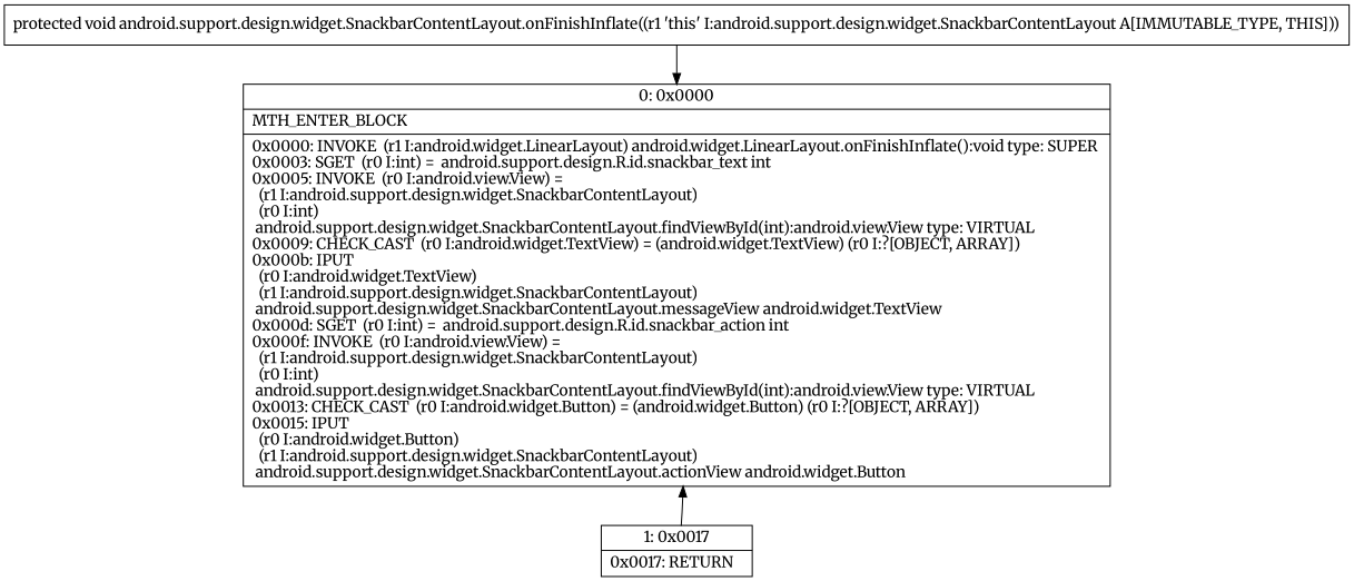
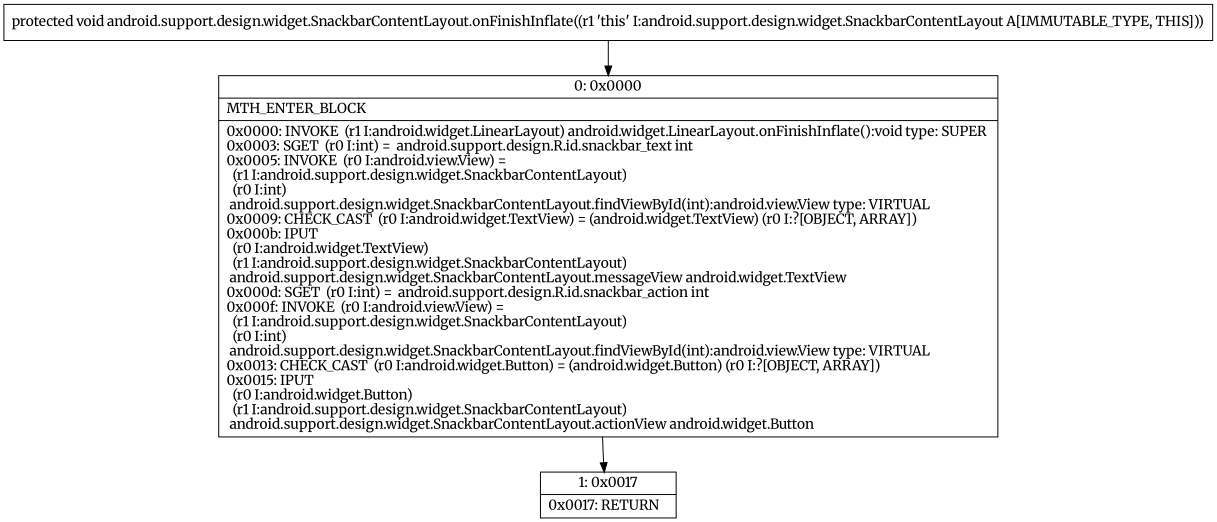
  digraph {
    fontname=Merriweather
    node [shape=record fontname=Merriweather]
    edge [fontname=Merriweather]
    n1 [label="{0\:\ 0x0000|MTH_ENTER_BLOCK\l|0x0000: INVOKE  (r1 I:android.widget.LinearLayout) android.widget.LinearLayout.onFinishInflate():void type: SUPER \l0x0003: SGET  (r0 I:int) =  android.support.design.R.id.snackbar_text int \l0x0005: INVOKE  (r0 I:android.view.View) = \l  (r1 I:android.support.design.widget.SnackbarContentLayout)\l  (r0 I:int)\l android.support.design.widget.SnackbarContentLayout.findViewById(int):android.view.View type: VIRTUAL \l0x0009: CHECK_CAST  (r0 I:android.widget.TextView) = (android.widget.TextView) (r0 I:?[OBJECT, ARRAY]) \l0x000b: IPUT  \l  (r0 I:android.widget.TextView)\l  (r1 I:android.support.design.widget.SnackbarContentLayout)\l android.support.design.widget.SnackbarContentLayout.messageView android.widget.TextView \l0x000d: SGET  (r0 I:int) =  android.support.design.R.id.snackbar_action int \l0x000f: INVOKE  (r0 I:android.view.View) = \l  (r1 I:android.support.design.widget.SnackbarContentLayout)\l  (r0 I:int)\l android.support.design.widget.SnackbarContentLayout.findViewById(int):android.view.View type: VIRTUAL \l0x0013: CHECK_CAST  (r0 I:android.widget.Button) = (android.widget.Button) (r0 I:?[OBJECT, ARRAY]) \l0x0015: IPUT  \l  (r0 I:android.widget.Button)\l  (r1 I:android.support.design.widget.SnackbarContentLayout)\l android.support.design.widget.SnackbarContentLayout.actionView android.widget.Button \l}"]
    n2 [label="{1\:\ 0x0017|0x0017: RETURN   \l}"]
    n3 [label="{protected void android.support.design.widget.SnackbarContentLayout.onFinishInflate((r1 'this' I:android.support.design.widget.SnackbarContentLayout A[IMMUTABLE_TYPE, THIS])) }"]
-   n2 -> n1
+   n1 -> n2
    n3 -> n1
  }
